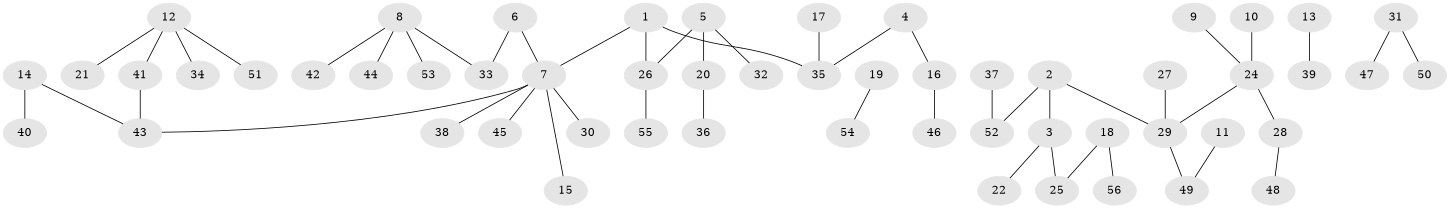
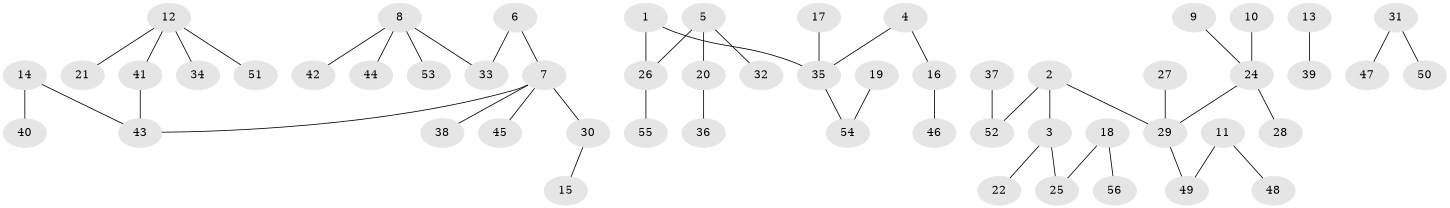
  graph {
    node [color=gray90 style=filled]
    edge [weight=1.0]
    1
    7
    26
    35
    2
    3
    29
    52
    15
    30
    38
    43
    45
    55
    54
    22
    25
    49
    4
    16
    46
    5
    20
    32
    36
    6
    33
    8
    42
    44
    53
    9
    24
    28
    10
    11
    12
    21
    34
    41
    51
    13
    39
    14
    40
    17
    18
    56
    19
    31
    47
    50
    48
    27
    37
-   1 -- 7
    1 -- 26
    1 -- 35
-   7 -- 15
+   30 -- 15
    7 -- 30
    7 -- 38
    7 -- 43
    7 -- 45
    26 -- 55
+   35 -- 54
    2 -- 3
    2 -- 29
    2 -- 52
    3 -- 22
    3 -- 25
    29 -- 49
    4 -- 35
    4 -- 16
    16 -- 46
    5 -- 26
    5 -- 20
    5 -- 32
    20 -- 36
    6 -- 7
    6 -- 33
    8 -- 33
    8 -- 42
    8 -- 44
    8 -- 53
    9 -- 24
    24 -- 29
    24 -- 28
-   28 -- 48
+   11 -- 48
    10 -- 24
    11 -- 49
    12 -- 21
    12 -- 34
    12 -- 41
    12 -- 51
    41 -- 43
    13 -- 39
    14 -- 43
    14 -- 40
    17 -- 35
    18 -- 25
    18 -- 56
    19 -- 54
    31 -- 47
    31 -- 50
    27 -- 29
    37 -- 52
  }
